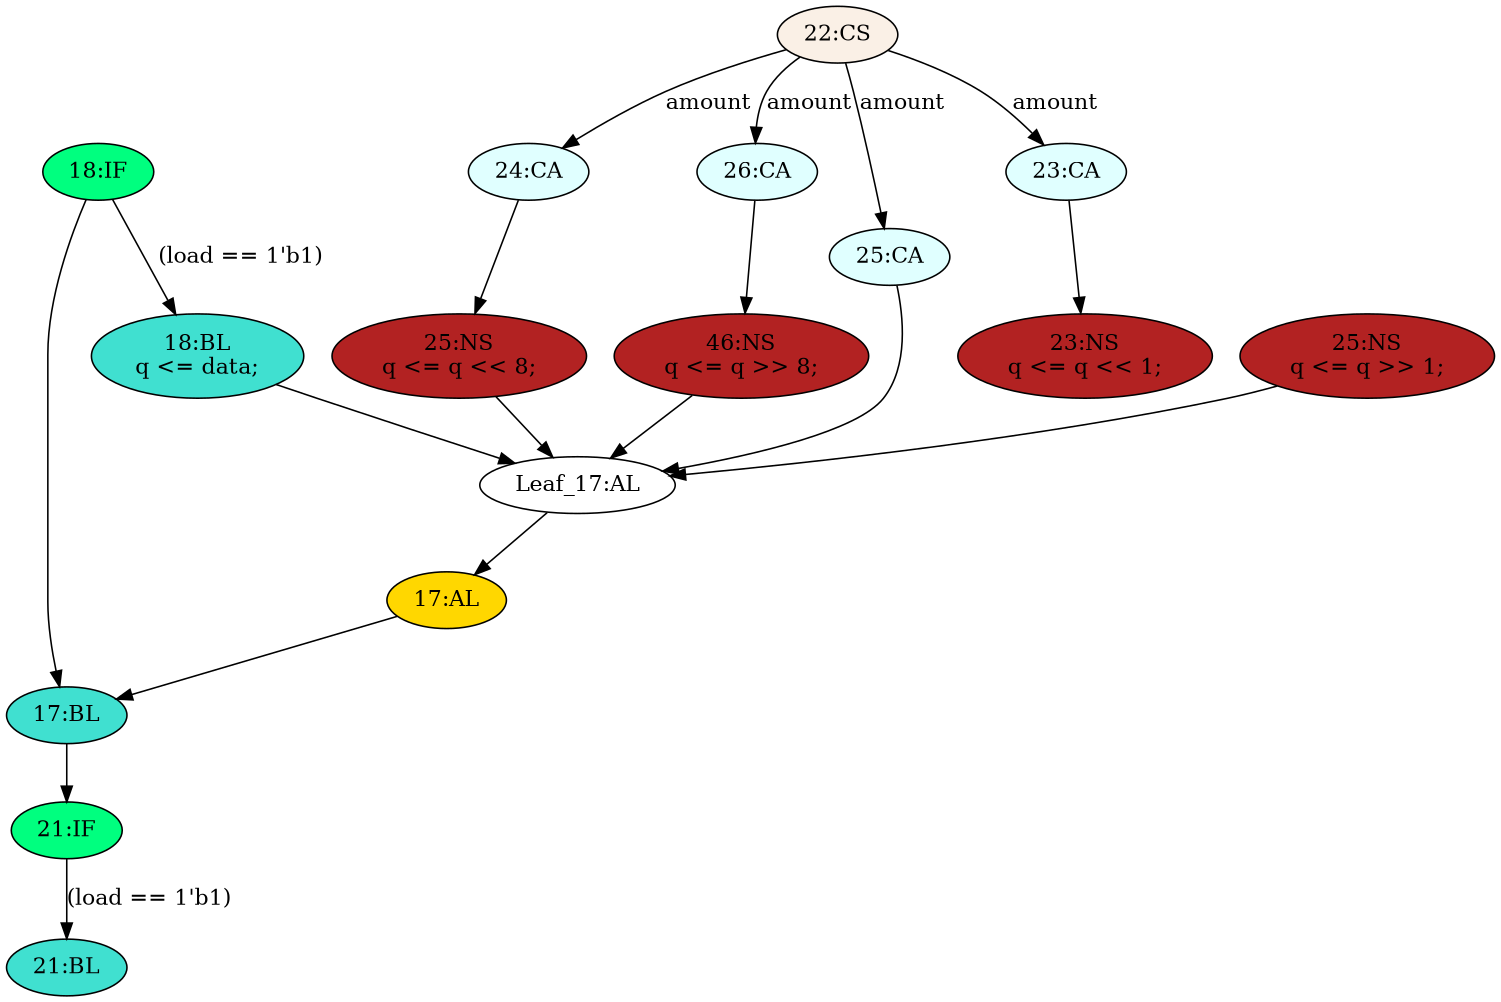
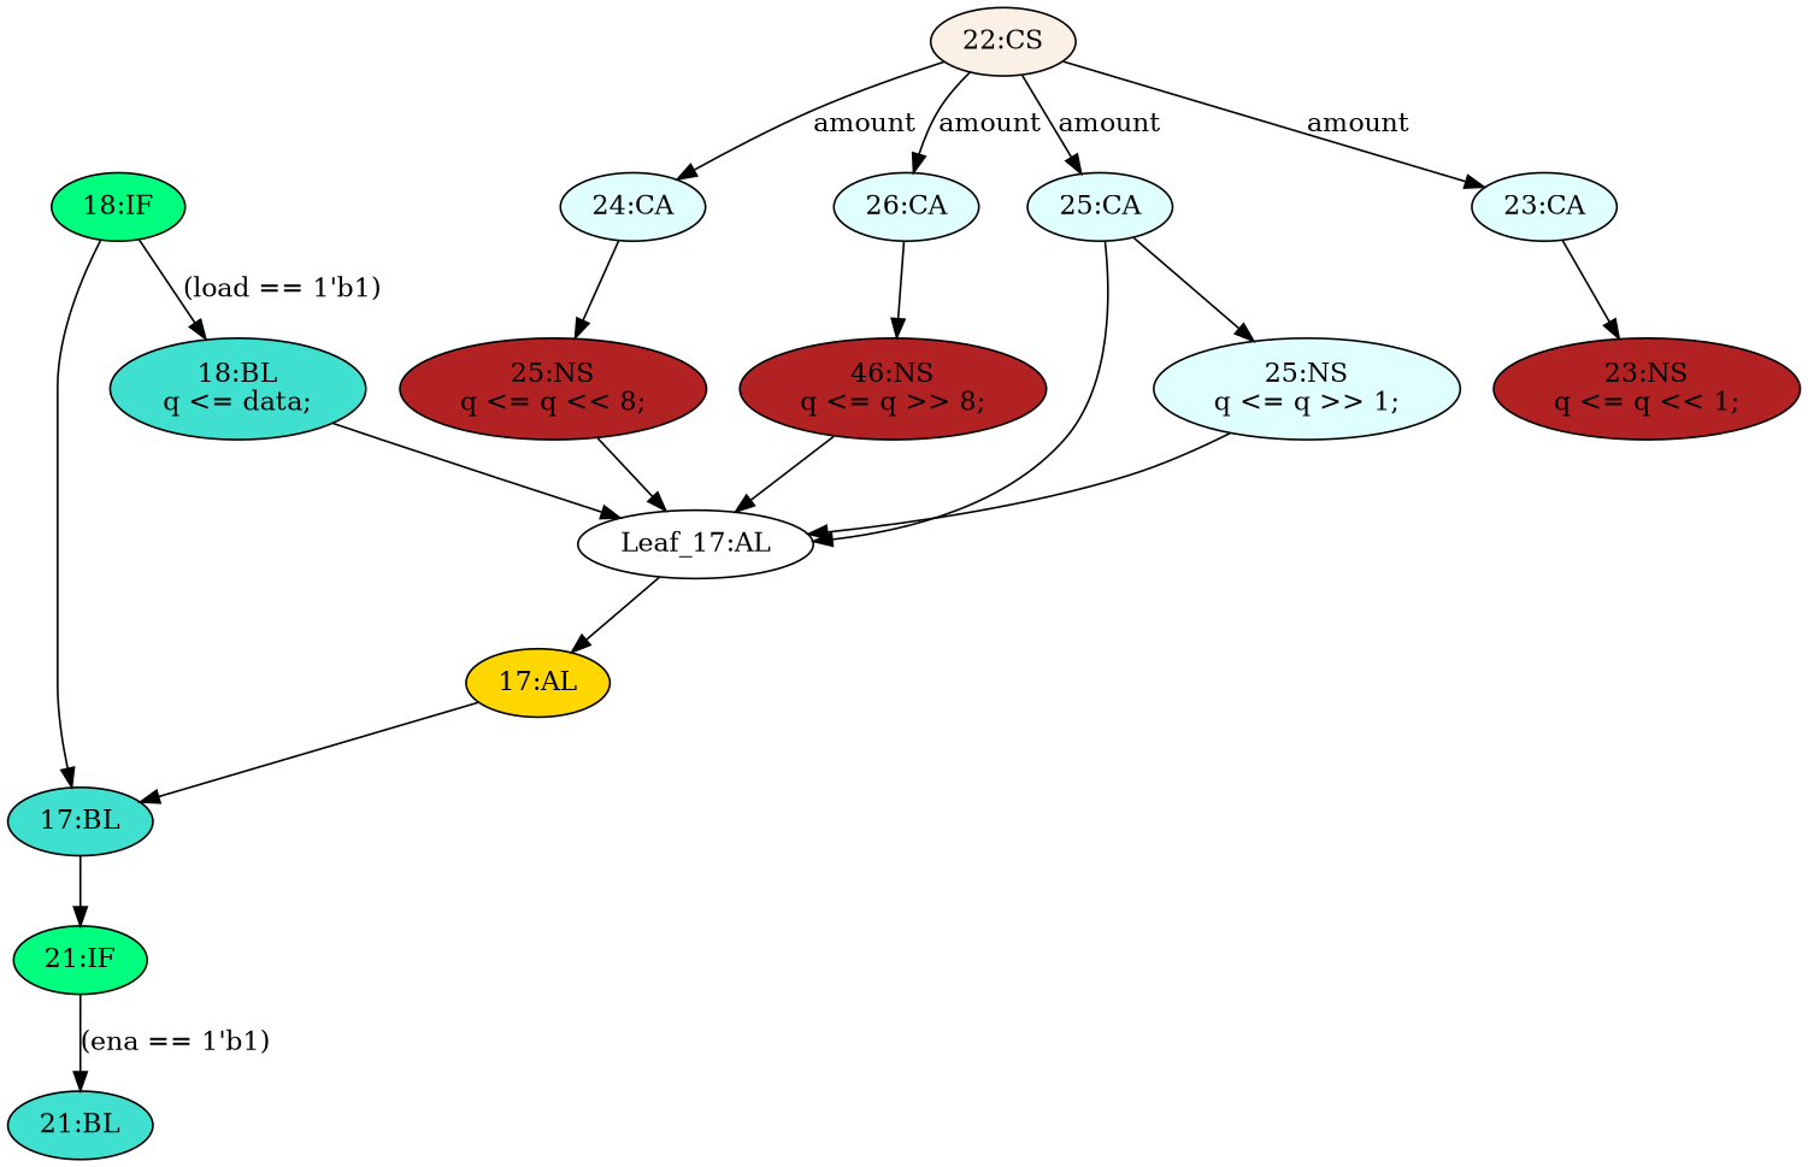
  strict digraph {
    node [fillcolor=lightcyan statements="[]" style=filled typ=Case]
    edge [cond="[]" lineno=None]
    n1 [ast="<pyverilog.vparser.ast.Always object at 0x7f3d32677090>" clk_sens=True fillcolor=gold label="17:AL" sens="['clk']" typ=Always use_var="['q', 'ena', 'amount', 'data', 'load']"]
    n2 [ast="<pyverilog.vparser.ast.Block object at 0x7f3d32663d10>" fillcolor=turquoise label="17:BL" typ=Block]
    n3 [ast="<pyverilog.vparser.ast.IfStatement object at 0x7f3d323cecd0>" fillcolor=springgreen label="21:IF" typ=IfStatement]
    n4 [ast="<pyverilog.vparser.ast.Block object at 0x7f3d323cebd0>" fillcolor=turquoise label="21:BL" typ=Block]
    n5 [ast="<pyverilog.vparser.ast.IfStatement object at 0x7f3d32663110>" fillcolor=springgreen label="18:IF" typ=IfStatement]
    n6 [ast="<pyverilog.vparser.ast.Block object at 0x7f3d326634d0>" fillcolor=turquoise label="18:BL\nq <= data;" statements="[<pyverilog.vparser.ast.NonblockingSubstitution object at 0x7f3d32663ed0>]" typ=Block]
    n7 [ast="<pyverilog.vparser.ast.Case object at 0x7f3d32666850>" label="24:CA"]
    n8 [ast="<pyverilog.vparser.ast.NonblockingSubstitution object at 0x7f3d32666350>" fillcolor=firebrick label="25:NS\nq <= q << 8;" statements="[<pyverilog.vparser.ast.NonblockingSubstitution object at 0x7f3d32666350>]" typ=NonblockingSubstitution]
    n9 [def_var="['q']" label="Leaf_17:AL" fillcolor="" statements="" style="" typ=""]
    n10 [ast="<pyverilog.vparser.ast.CaseStatement object at 0x7f3d33eff450>" fillcolor=linen label="22:CS" typ=CaseStatement]
    n11 [ast="<pyverilog.vparser.ast.Case object at 0x7f3d326ea150>" label="26:CA"]
    n12 [ast="<pyverilog.vparser.ast.Case object at 0x7f3d32666290>" label="25:CA"]
    n13 [ast="<pyverilog.vparser.ast.Case object at 0x7f3d32671250>" label="23:CA"]
    n14 [ast="<pyverilog.vparser.ast.NonblockingSubstitution object at 0x7f3d32686150>" fillcolor=firebrick label="46:NS\nq <= q >> 8;" statements="[<pyverilog.vparser.ast.NonblockingSubstitution object at 0x7f3d32686150>]" typ=NonblockingSubstitution]
-   n15 [ast="<pyverilog.vparser.ast.NonblockingSubstitution object at 0x7f3d3279ee50>" fillcolor=firebrick label="25:NS\nq <= q >> 1;" statements="[<pyverilog.vparser.ast.NonblockingSubstitution object at 0x7f3d3279ee50>]" typ=NonblockingSubstitution]
+   n15 [ast="<pyverilog.vparser.ast.NonblockingSubstitution object at 0x7f3d3279ee50>" label="25:NS\nq <= q >> 1;" statements="[<pyverilog.vparser.ast.NonblockingSubstitution object at 0x7f3d3279ee50>]" typ=NonblockingSubstitution]
    n16 [ast="<pyverilog.vparser.ast.NonblockingSubstitution object at 0x7f3d3267dd10>" fillcolor=firebrick label="23:NS\nq <= q << 1;" statements="[<pyverilog.vparser.ast.NonblockingSubstitution object at 0x7f3d3267dd10>]" typ=NonblockingSubstitution]
    n1 -> n2
    n2 -> n3
-   n3 -> n4 [cond="['ena']" label="(load == 1'b1)" lineno=21]
+   n3 -> n4 [cond="['ena']" label="(ena == 1'b1)" lineno=21]
    n5 -> n2
    n5 -> n6 [cond="['load']" label="(load == 1'b1)" lineno=18]
    n6 -> n9
    n7 -> n8
    n8 -> n9
    n9 -> n1 [cond="" lineno=""]
    n10 -> n7 [cond="['amount']" label=amount lineno=22]
    n10 -> n11 [cond="['amount']" label=amount lineno=22]
    n10 -> n12 [cond="['amount']" label=amount lineno=22]
    n10 -> n13 [cond="['amount']" label=amount lineno=22]
    n11 -> n14
    n12 -> n9
+   n12 -> n15
    n13 -> n16
    n14 -> n9
    n15 -> n9
  }
